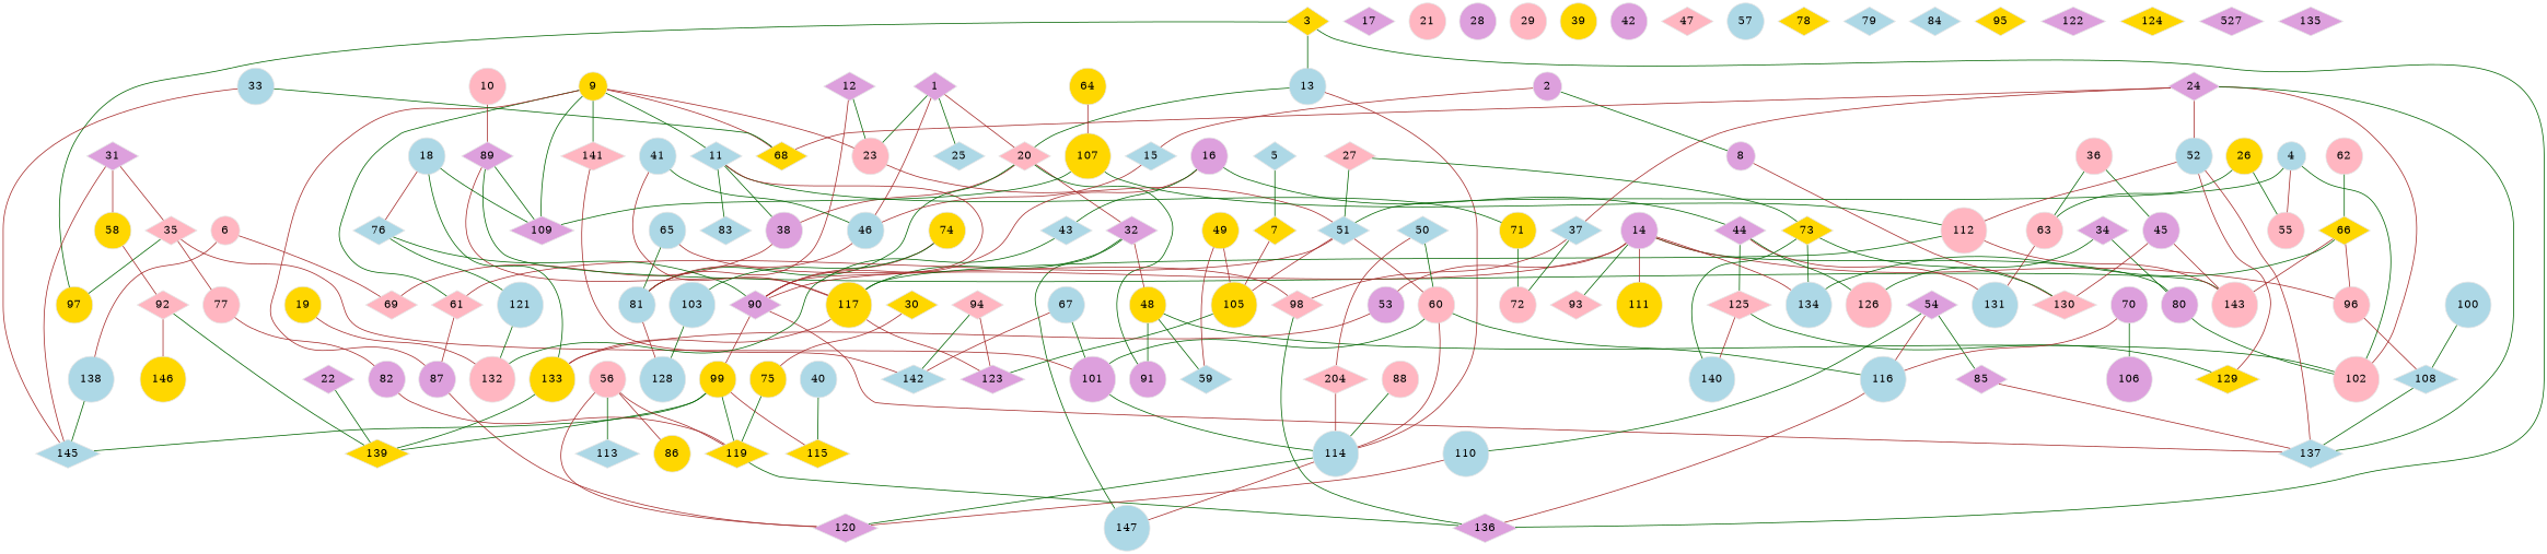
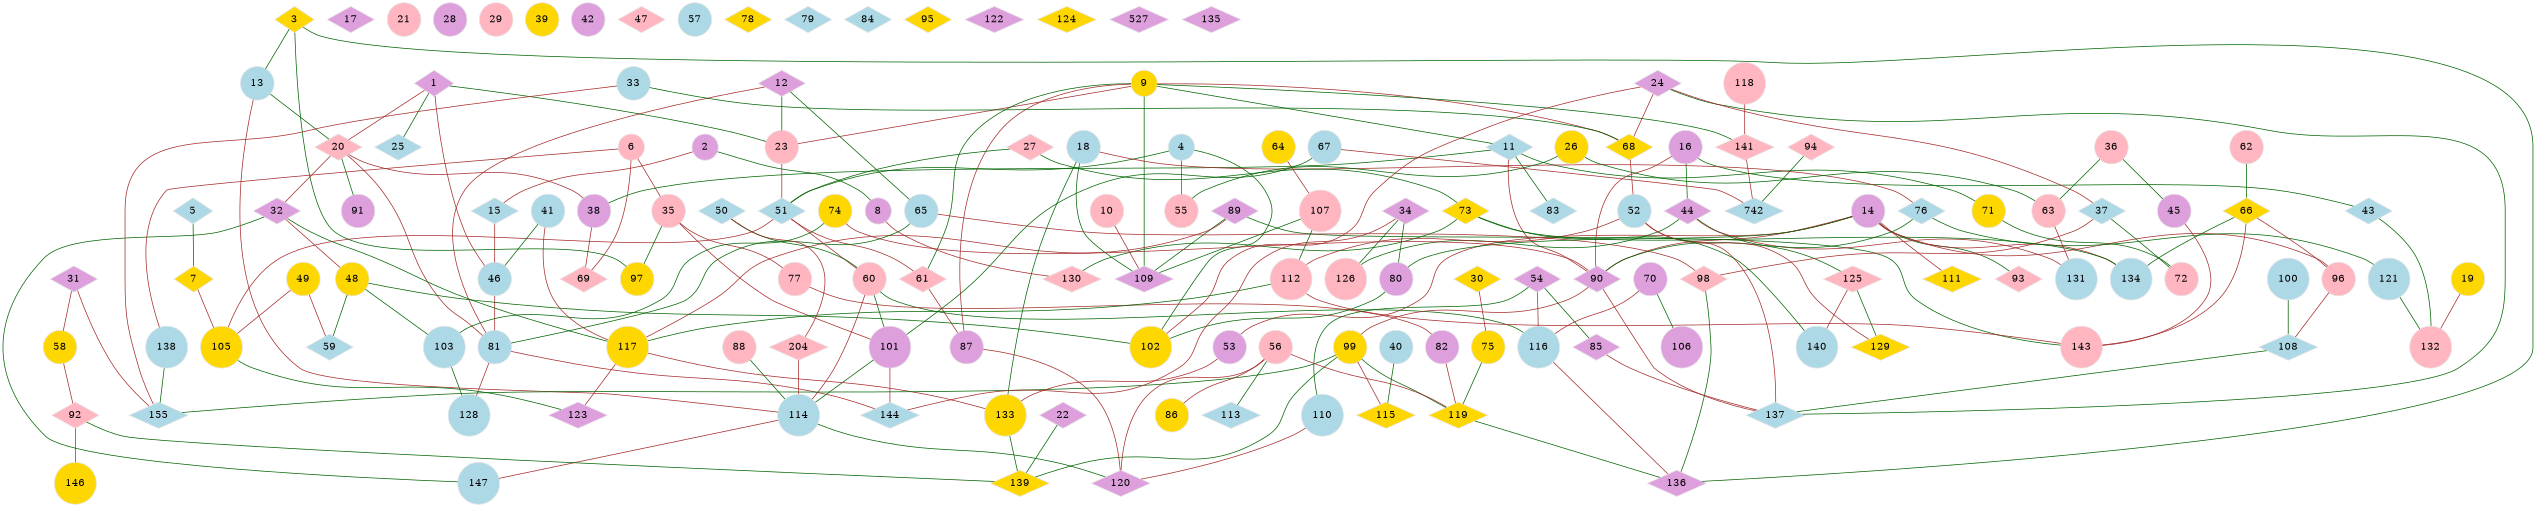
  graph {
    node [color=gray90 fillcolor=lightblue shape=circle style=filled]
    edge [color=brown]
    1 [fillcolor=plum shape=diamond]
    20 [fillcolor=lightpink shape=diamond]
    23 [fillcolor=lightpink]
    25 [shape=diamond]
    46
    38 [fillcolor=plum]
    81
    32 [fillcolor=plum shape=diamond]
    91 [fillcolor=plum]
    51 [shape=diamond]
    2 [fillcolor=plum]
    8 [fillcolor=plum]
    15 [shape=diamond]
    130 [fillcolor=lightpink shape=diamond]
    3 [fillcolor=gold shape=diamond]
    13
    97 [fillcolor=gold]
    136 [fillcolor=plum shape=diamond]
    114
    4
    55 [fillcolor=lightpink]
-   102 [fillcolor=lightpink]
+   102 [fillcolor=gold]
    105 [fillcolor=gold]
    61 [fillcolor=lightpink shape=diamond]
    60 [fillcolor=lightpink]
    5 [shape=diamond]
    7 [fillcolor=gold shape=diamond]
    6 [fillcolor=lightpink]
-   35 [fillcolor=lightpink shape=diamond]
+   35 [fillcolor=lightpink]
    69 [fillcolor=lightpink shape=diamond]
    138
    77 [fillcolor=lightpink]
    101 [fillcolor=plum]
-   145 [shape=diamond]
+   145 [shape=diamond label=155]
    123 [fillcolor=plum shape=diamond]
    9 [fillcolor=gold]
    11 [shape=diamond]
    68 [fillcolor=gold shape=diamond]
    87 [fillcolor=plum]
    109 [fillcolor=plum shape=diamond]
    141 [fillcolor=lightpink shape=diamond]
    71 [fillcolor=gold]
    83 [shape=diamond]
    90 [fillcolor=plum shape=diamond]
    120 [fillcolor=plum shape=diamond]
-   142 [shape=diamond]
+   142 [shape=diamond label=742]
    10 [fillcolor=lightpink]
    89 [fillcolor=plum shape=diamond]
    117 [fillcolor=gold]
    143 [fillcolor=lightpink]
    72 [fillcolor=lightpink]
    137 [shape=diamond]
    99 [fillcolor=gold]
    12 [fillcolor=plum shape=diamond]
    65
    98 [fillcolor=lightpink shape=diamond]
+   144 [shape=diamond]
    128
    147
    14 [fillcolor=plum]
    53 [fillcolor=plum]
    80 [fillcolor=plum]
    93 [fillcolor=lightpink shape=diamond]
    96 [fillcolor=lightpink]
-   111 [fillcolor=gold]
+   111 [fillcolor=gold shape=diamond]
    134
    133 [fillcolor=gold]
    108 [shape=diamond]
    16 [fillcolor=plum]
    43 [shape=diamond]
    44 [fillcolor=plum shape=diamond]
    132 [fillcolor=lightpink]
    126 [fillcolor=lightpink]
    125 [fillcolor=lightpink shape=diamond]
    131
    17 [fillcolor=plum shape=diamond]
    18
    76 [shape=diamond]
    121
    139 [fillcolor=gold shape=diamond]
    19 [fillcolor=gold]
    48 [fillcolor=gold]
    21 [fillcolor=lightpink]
    22 [fillcolor=plum shape=diamond]
    24 [fillcolor=plum shape=diamond]
    37 [shape=diamond]
    52
    112 [fillcolor=lightpink]
    129 [fillcolor=gold shape=diamond]
    26 [fillcolor=gold]
    63 [fillcolor=lightpink]
    27 [fillcolor=lightpink shape=diamond]
    73 [fillcolor=gold shape=diamond]
    140
    28 [fillcolor=plum]
    29 [fillcolor=lightpink]
    30 [fillcolor=gold shape=diamond]
    75 [fillcolor=gold]
    119 [fillcolor=gold shape=diamond]
    31 [fillcolor=plum shape=diamond]
    58 [fillcolor=gold]
    92 [fillcolor=lightpink shape=diamond]
    59 [shape=diamond]
    33
    34 [fillcolor=plum shape=diamond]
    82 [fillcolor=plum]
    36 [fillcolor=lightpink]
    45 [fillcolor=plum]
    39 [fillcolor=gold]
    115 [fillcolor=gold shape=diamond]
    40
    41
    42 [fillcolor=plum]
    47 [fillcolor=lightpink shape=diamond]
    49 [fillcolor=gold]
    50 [shape=diamond]
    n117 [fillcolor=lightpink label=204 shape=diamond]
    116
    54 [fillcolor=plum shape=diamond]
    85 [fillcolor=plum shape=diamond]
    110
    56 [fillcolor=lightpink]
    86 [fillcolor=gold]
    113 [shape=diamond]
    57
    146 [fillcolor=gold]
    62 [fillcolor=lightpink]
    66 [fillcolor=gold shape=diamond]
    64 [fillcolor=gold]
-   107 [fillcolor=gold]
+   107 [fillcolor=lightpink]
    67
    70 [fillcolor=plum]
    106 [fillcolor=plum]
    74 [fillcolor=gold]
    103
    78 [fillcolor=gold shape=diamond]
    79 [shape=diamond]
    84 [shape=diamond]
    88 [fillcolor=lightpink]
    94 [fillcolor=lightpink shape=diamond]
    95 [fillcolor=gold shape=diamond]
    100
+   118 [fillcolor=lightpink]
    122 [fillcolor=plum shape=diamond]
    124 [fillcolor=gold shape=diamond]
    n146 [fillcolor=plum label=527 shape=diamond]
    135 [fillcolor=plum shape=diamond]
    1 -- 20
    1 -- 23 [color=darkgreen]
    1 -- 25 [color=darkgreen]
    1 -- 46
    20 -- 38
-   20 -- 81 [color=darkgreen]
+   20 -- 81
    20 -- 32
    20 -- 91 [color=darkgreen]
    23 -- 51
    46 -- 81
    38 -- 69
+   81 -- 144
    81 -- 128
    32 -- 117 [color=darkgreen]
    32 -- 147 [color=darkgreen]
    32 -- 48
    51 -- 105
    51 -- 61
    51 -- 60
    2 -- 8 [color=darkgreen]
    2 -- 15
    8 -- 130
    15 -- 46
    3 -- 13 [color=darkgreen]
    3 -- 97 [color=darkgreen]
    3 -- 136 [color=darkgreen]
    13 -- 20 [color=darkgreen]
    13 -- 114
    114 -- 120 [color=darkgreen]
    114 -- 147
    4 -- 51 [color=darkgreen]
    4 -- 55
    4 -- 102 [color=darkgreen]
    105 -- 123 [color=darkgreen]
    61 -- 87
    60 -- 114
    60 -- 101 [color=darkgreen]
    60 -- 116 [color=darkgreen]
    5 -- 7 [color=darkgreen]
    7 -- 105
-   31 -- 35
+   6 -- 35
    6 -- 69
    6 -- 138
    35 -- 97 [color=darkgreen]
    35 -- 77
    35 -- 101
    138 -- 145 [color=darkgreen]
    77 -- 82
    101 -- 114 [color=darkgreen]
+   101 -- 144
    9 -- 23
    9 -- 61 [color=darkgreen]
    9 -- 11 [color=darkgreen]
    9 -- 68
    9 -- 87
    9 -- 109 [color=darkgreen]
    9 -- 141 [color=darkgreen]
    11 -- 38 [color=darkgreen]
    11 -- 71 [color=darkgreen]
    11 -- 83 [color=darkgreen]
    11 -- 90
    87 -- 120
    141 -- 142
    71 -- 72 [color=darkgreen]
    90 -- 137
    90 -- 99
-   10 -- 89
+   10 -- 109
    89 -- 109 [color=darkgreen]
    89 -- 117
    89 -- 143 [color=darkgreen]
    117 -- 123
    117 -- 133
    99 -- 145 [color=darkgreen]
    99 -- 139 [color=darkgreen]
    99 -- 119 [color=darkgreen]
    99 -- 115
    12 -- 23 [color=darkgreen]
    12 -- 81
+   12 -- 65 [color=darkgreen]
    65 -- 81 [color=darkgreen]
    65 -- 98
    98 -- 136 [color=darkgreen]
    14 -- 90
    14 -- 53
    14 -- 80 [color=darkgreen]
    14 -- 93 [color=darkgreen]
    14 -- 96
    14 -- 111
    14 -- 134
    53 -- 133
    80 -- 102 [color=darkgreen]
    96 -- 108
    133 -- 139 [color=darkgreen]
    108 -- 137 [color=darkgreen]
    16 -- 90
    16 -- 43 [color=darkgreen]
    16 -- 44 [color=darkgreen]
    43 -- 132 [color=darkgreen]
    44 -- 126 [color=darkgreen]
    44 -- 125 [color=darkgreen]
    44 -- 131
    125 -- 129 [color=darkgreen]
    125 -- 140
    18 -- 109 [color=darkgreen]
    18 -- 133 [color=darkgreen]
    18 -- 76
    76 -- 90 [color=darkgreen]
    76 -- 121 [color=darkgreen]
    121 -- 132 [color=darkgreen]
    19 -- 132
-   48 -- 91 [color=darkgreen]
+   48 -- 103 [color=darkgreen]
    48 -- 102 [color=darkgreen]
    48 -- 59 [color=darkgreen]
    22 -- 139 [color=darkgreen]
    24 -- 102
    24 -- 68
    24 -- 137 [color=darkgreen]
    24 -- 37
-   24 -- 52
+   68 -- 52
    37 -- 72 [color=darkgreen]
    37 -- 98
    52 -- 137
    52 -- 112
    52 -- 129
    112 -- 117 [color=darkgreen]
    112 -- 143
    26 -- 55 [color=darkgreen]
    26 -- 63 [color=darkgreen]
    63 -- 131
    27 -- 51 [color=darkgreen]
    27 -- 73 [color=darkgreen]
    73 -- 130 [color=darkgreen]
    73 -- 134 [color=darkgreen]
    73 -- 140 [color=darkgreen]
    30 -- 75
    75 -- 119 [color=darkgreen]
    119 -- 136 [color=darkgreen]
    31 -- 145
    31 -- 58
    58 -- 92
    92 -- 139 [color=darkgreen]
    92 -- 146
    33 -- 145
    33 -- 68 [color=darkgreen]
+   34 -- 144
    34 -- 80 [color=darkgreen]
    34 -- 126 [color=darkgreen]
    82 -- 119
    36 -- 63 [color=darkgreen]
    36 -- 45 [color=darkgreen]
-   45 -- 130
    45 -- 143
    40 -- 115 [color=darkgreen]
    41 -- 46 [color=darkgreen]
    41 -- 117
    49 -- 105
    49 -- 59
    50 -- 60 [color=darkgreen]
    50 -- n117
    n117 -- 114
    116 -- 136
    54 -- 116
    54 -- 85 [color=darkgreen]
    54 -- 110 [color=darkgreen]
    85 -- 137
    110 -- 120
    56 -- 120
    56 -- 119
    56 -- 86
    56 -- 113 [color=darkgreen]
    62 -- 66 [color=darkgreen]
    66 -- 143
    66 -- 96
    66 -- 134 [color=darkgreen]
    64 -- 107
    107 -- 109 [color=darkgreen]
    107 -- 112 [color=darkgreen]
    67 -- 101 [color=darkgreen]
    67 -- 142
    70 -- 116
    70 -- 106 [color=darkgreen]
    74 -- 90
    74 -- 103 [color=darkgreen]
    103 -- 128 [color=darkgreen]
    88 -- 114 [color=darkgreen]
-   94 -- 123
    94 -- 142 [color=darkgreen]
    100 -- 108 [color=darkgreen]
+   118 -- 141
  }
